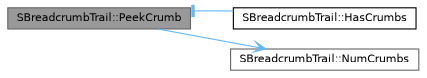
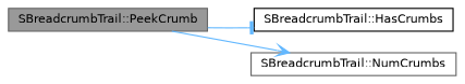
  digraph {
    rankdir=LR
    node [color=gray40 fillcolor=white fontname=Helvetica fontsize=10 shape=box style=filled]
    edge [color=steelblue1 fontname=Helvetica fontsize=10 labelfontname=Helvetica labelfontsize=10 style=solid]
    n1 [fillcolor=grey60 fontcolor=black height=0.2 label="SBreadcrumbTrail::PeekCrumb" width=0.4]
    n2 [color=black height=0.2 label="SBreadcrumbTrail::HasCrumbs" width=0.4]
    n3 [height=0.2 label="SBreadcrumbTrail::NumCrumbs" width=0.4]
-   n2 -> n1 [arrowhead=tee]
+   n1 -> n2 [arrowhead=tee]
    n1 -> n3 [arrowhead=vee]
  }
